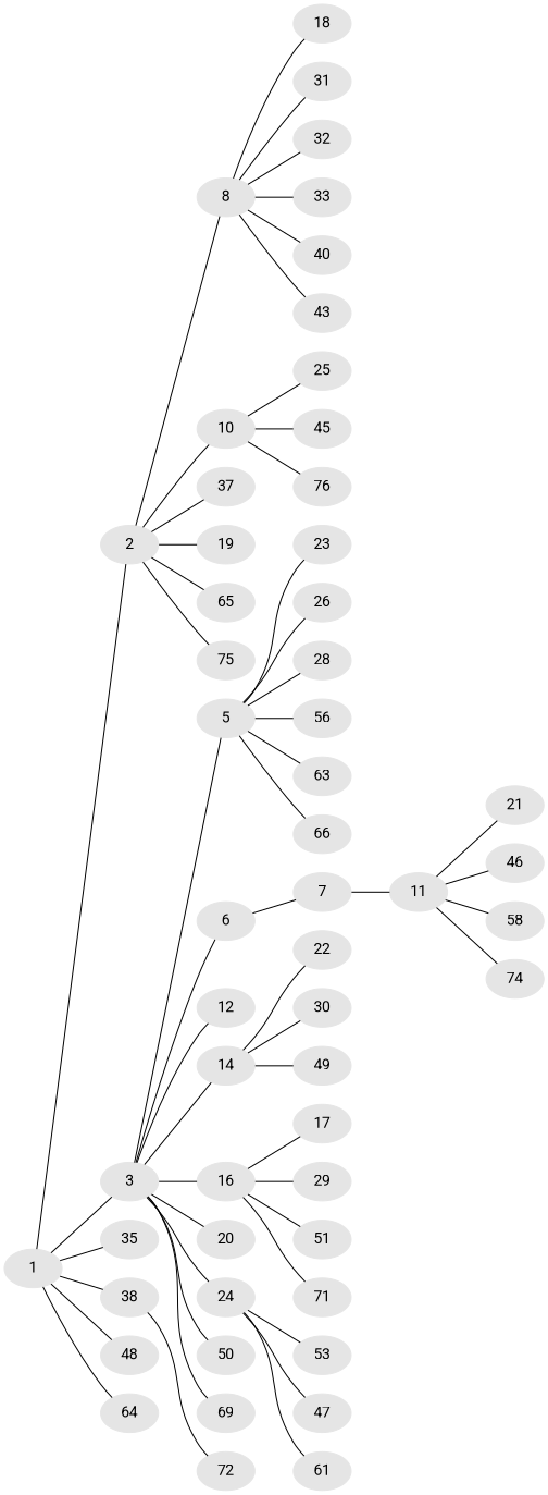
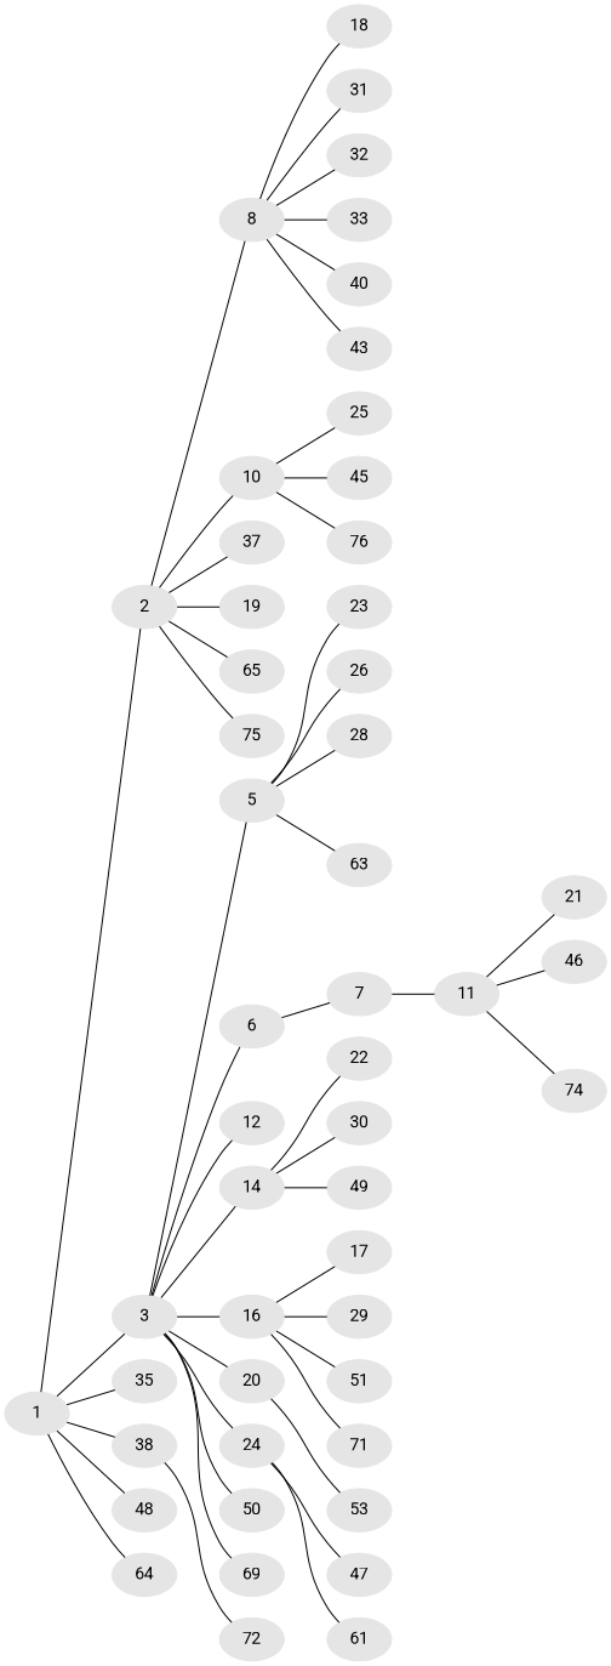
  graph {
    fontname=Roboto
    rankdir=LR
    node [color=gray90 fontname=Roboto style=filled]
    edge [fontname=Roboto]
    1 [super="+62"]
    2 [super="+4"]
    3 [super="+13"]
    35
    38 [super="+44"]
    48
    64
    8 [super="+15"]
    10 [super="+39"]
    37
    n11 [label=19]
    65
    75
    5 [super="+9"]
    6 [super="+19"]
    12
    14 [super="+36"]
    16 [super="+42"]
    20 [super="+34"]
    24
    50 [super="+54"]
    69
    72
    18
    31
    32
    33
    40
    43
    n30 [label=25]
    45
    76
    23
    26
    28 [super="+60"]
-   56
    63
-   66
    7
    22
    30 [super="+55"]
    49
    17 [super="+41"]
    29 [super="+52"]
    51
    71
    53
    47 [super="+57"]
    61 [super="+68"]
    11 [super="+73"]
    21 [super="+25"]
    46 [super="+67"]
-   58
    74
    1 -- 2
    1 -- 3
    1 -- 35
    1 -- 38
    1 -- 48
    1 -- 64
    2 -- 8
    2 -- 10
    2 -- 37
    2 -- n11
    2 -- 65
    2 -- 75
    3 -- 5
    3 -- 6
    3 -- 12
    3 -- 14
    3 -- 16
    3 -- 20
    3 -- 24
    3 -- 50
    3 -- 69
    38 -- 72
    8 -- 18
    8 -- 31
    8 -- 32
    8 -- 33
    8 -- 40
    8 -- 43
    10 -- n30
    10 -- 45
    10 -- 76
    5 -- 23
    5 -- 26
    5 -- 28
-   5 -- 56
    5 -- 63
-   5 -- 66
    6 -- 7
    14 -- 22
    14 -- 30
    14 -- 49
    16 -- 17
    16 -- 29
    16 -- 51
    16 -- 71
-   24 -- 53
+   20 -- 53
    24 -- 47
    24 -- 61
    7 -- 11
    11 -- 21
    11 -- 46
-   11 -- 58
    11 -- 74
  }
